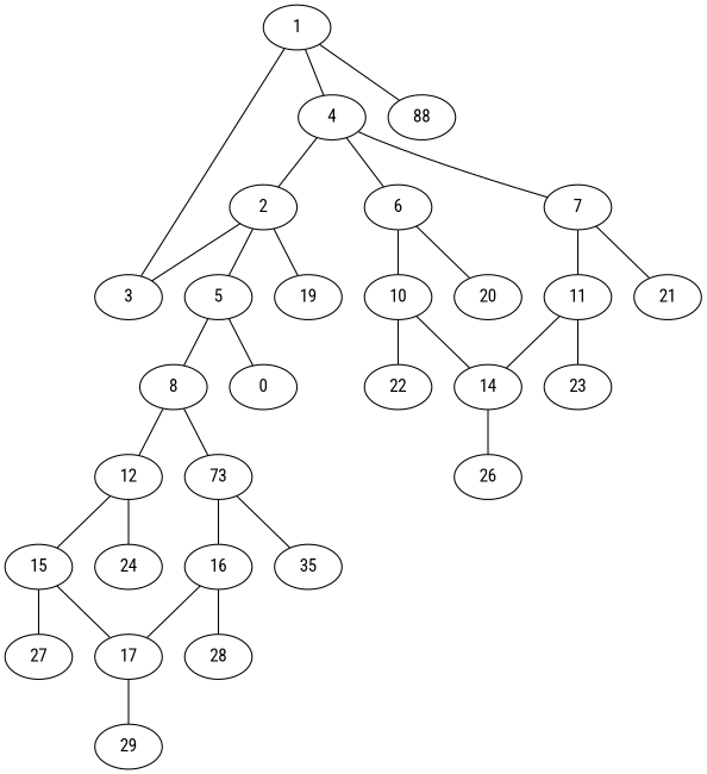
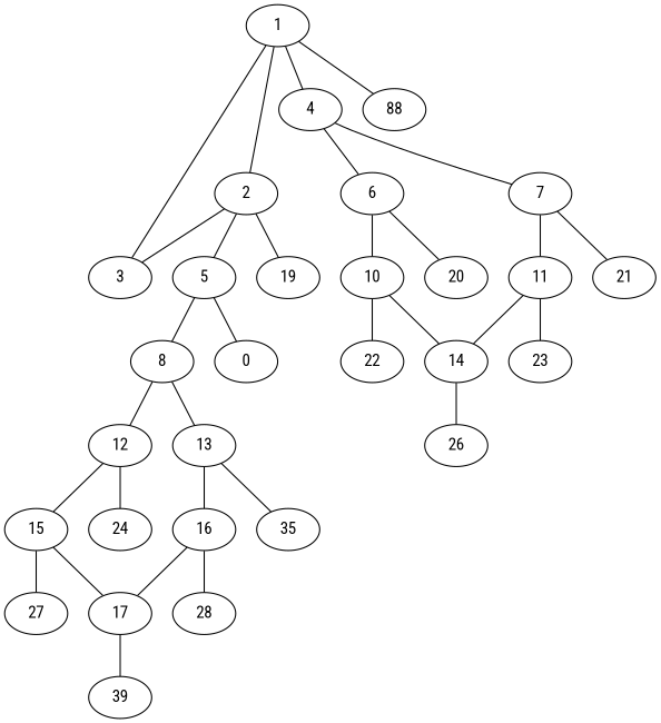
  graph {
    fontname="Roboto Condensed"
    node [chem=C fontname="Roboto Condensed"]
    edge [fontname="Roboto Condensed" valence=1]
    1
    2
    3 [chem=O]
    4
    n5 [chem=H label=88]
    5
    19 [chem=H]
    6
    7
    8
    n11 [chem=O label=0]
    10
    20 [chem=H]
    11
    21 [chem=H]
    12
-   13 [label=73]
+   13
    14
    22 [chem=H]
    23 [chem=H]
    15
    24 [chem=H]
    16
    n24 [chem=H label=35]
    26 [chem=H]
    17
    27 [chem=H]
    28 [chem=H]
-   29 [chem=H]
-   4 -- 2
+   29 [chem=H label=39]
+   1 -- 2
    1 -- 3
    1 -- 4
    1 -- n5
    2 -- 3
    2 -- 5
    2 -- 19
    4 -- 6 [valence=2]
    4 -- 7
    5 -- 8
    5 -- n11 [valence=2]
    6 -- 10
    6 -- 20
    7 -- 11 [valence=2]
    7 -- 21
    8 -- 12 [valence=2]
    8 -- 13
    10 -- 14 [valence=2]
    10 -- 22
    11 -- 14
    11 -- 23
    12 -- 15
    12 -- 24
    13 -- 16 [valence=2]
    13 -- n24
    14 -- 26
    15 -- 17 [valence=2]
    15 -- 27
    16 -- 17
    16 -- 28
    17 -- 29
  }
